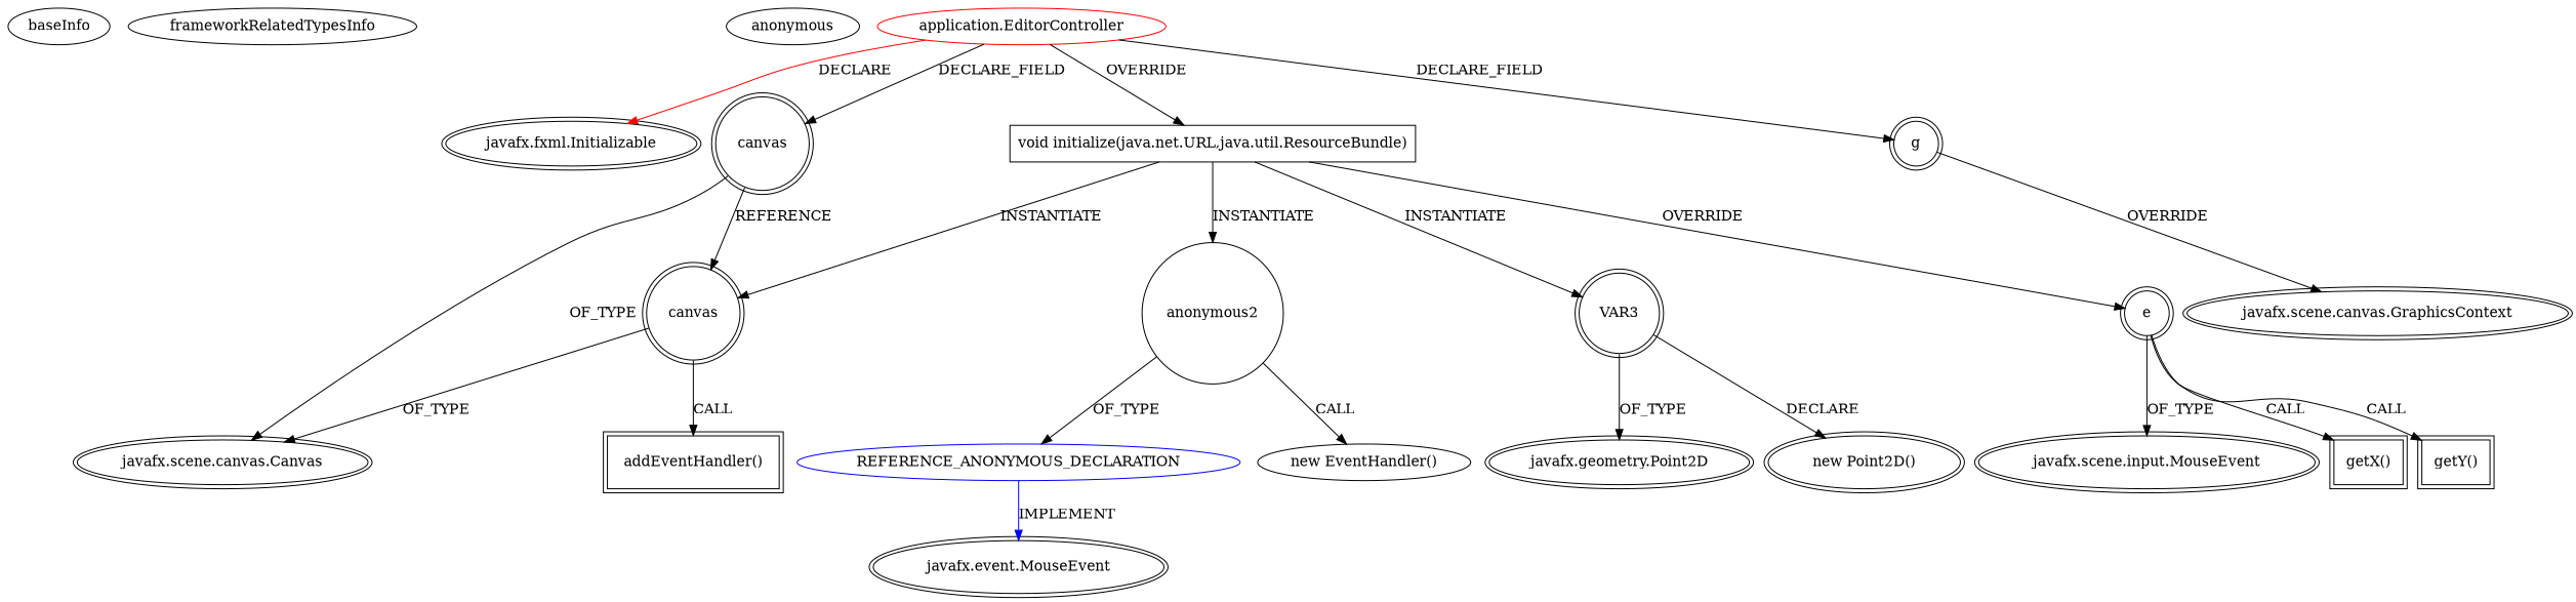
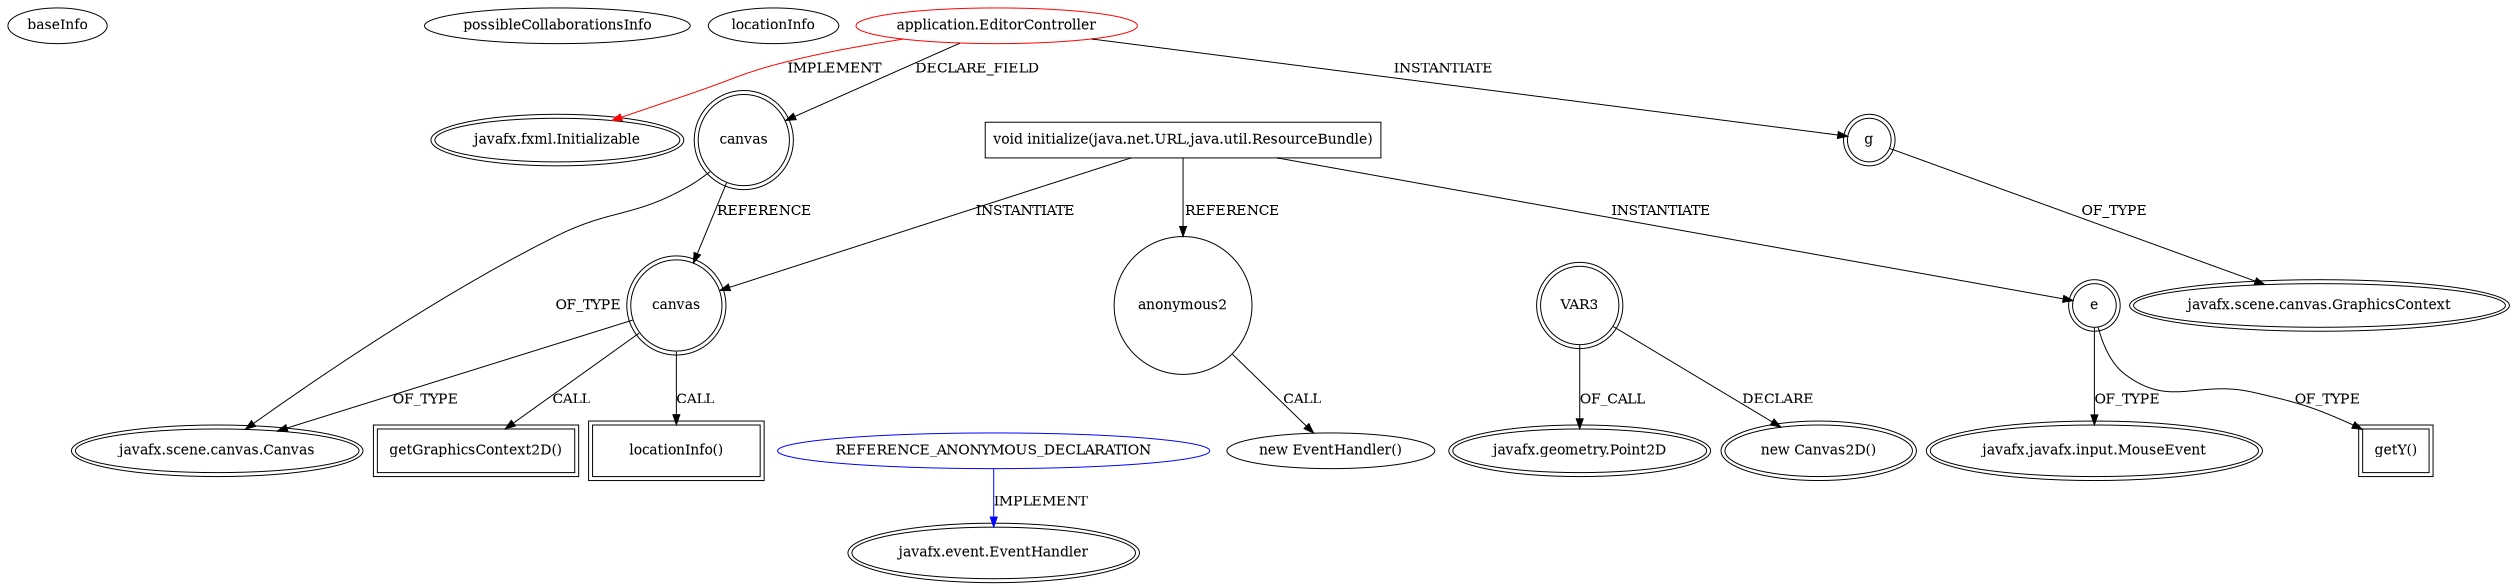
  digraph {
    node [isFrameworkType=true peripheries=2]
    baseInfo [category=extension_graph graphId=1208 isAnonymous=false possibleRelation=true isFrameworkType="" peripheries=""]
-   frameworkRelatedTypesInfo [0="javafx.fxml.Initializable" isFrameworkType="" peripheries=""]
-   locationInfo [contextSignature=EditorController filePath="/SeventhSon-CGFilters/CGFilters-master/src/application/EditorController.java" graphId=1208 projectName="SeventhSon-CGFilters" label=anonymous isFrameworkType="" peripheries=""]
+   possibleCollaborationsInfo [0="1208~OVERRIDING_METHOD_DECLARATION-INSTANTIATION-~javafx.fxml.Initializable ~javafx.event.EventHandler ~false~true" isFrameworkType="" peripheries=""]
+   locationInfo [contextSignature=EditorController filePath="/SeventhSon-CGFilters/CGFilters-master/src/application/EditorController.java" graphId=1208 projectName="SeventhSon-CGFilters" isFrameworkType="" peripheries=""]
    n5 [color=red isFrameworkType=false label="application.EditorController" vertexType=ROOT_CLIENT_CLASS_DECLARATION peripheries=""]
    n6 [label="javafx.fxml.Initializable" vertexType=FRAMEWORK_INTERFACE_TYPE]
    n7 [label=canvas shape=circle vertexType=FIELD_DECLARATION]
    n8 [label=g shape=circle vertexType=FIELD_DECLARATION]
    n9 [isFrameworkType=false label="void initialize(java.net.URL,java.util.ResourceBundle)" shape=box vertexType=OVERRIDING_METHOD_DECLARATION peripheries=""]
    n10 [label="javafx.scene.canvas.Canvas" vertexType=FRAMEWORK_CLASS_TYPE]
    n11 [label=canvas shape=circle vertexType=VARIABLE_EXPRESION]
    n12 [label="javafx.scene.canvas.GraphicsContext" vertexType=FRAMEWORK_CLASS_TYPE]
    n13 [isFrameworkType=false label=anonymous2 shape=circle vertexType=VARIABLE_EXPRESION peripheries=""]
    n14 [label=VAR3 shape=circle vertexType=VARIABLE_EXPRESION]
    n15 [label=e shape=circle vertexType=VARIABLE_EXPRESION]
-   n17 [label="addEventHandler()" shape=box vertexType=INSIDE_CALL]
+   n16 [label="getGraphicsContext2D()" shape=box vertexType=INSIDE_CALL]
+   n17 [label="locationInfo()" shape=box vertexType=INSIDE_CALL]
    n18 [color=blue isFrameworkType=false label=REFERENCE_ANONYMOUS_DECLARATION vertexType=REFERENCE_ANONYMOUS_DECLARATION peripheries=""]
    n19 [isFrameworkType=false label="new EventHandler()" vertexType=CONSTRUCTOR_CALL peripheries=""]
    n20 [label="javafx.geometry.Point2D" vertexType=FRAMEWORK_CLASS_TYPE]
-   n21 [label="new Point2D()" vertexType=CONSTRUCTOR_CALL]
-   n22 [label="javafx.scene.input.MouseEvent" vertexType=FRAMEWORK_CLASS_TYPE]
-   n23 [label="getX()" shape=box vertexType=INSIDE_CALL]
+   n21 [label="new Canvas2D()" vertexType=CONSTRUCTOR_CALL]
+   n22 [label="javafx.javafx.input.MouseEvent" vertexType=FRAMEWORK_CLASS_TYPE]
    n24 [label="getY()" shape=box vertexType=INSIDE_CALL]
-   n25 [label="javafx.event.MouseEvent" vertexType=FRAMEWORK_INTERFACE_TYPE]
-   n5 -> n6 [color=red label=DECLARE]
+   n25 [label="javafx.event.EventHandler" vertexType=FRAMEWORK_INTERFACE_TYPE]
+   n5 -> n6 [color=red label=IMPLEMENT]
    n5 -> n7 [label=DECLARE_FIELD]
-   n5 -> n8 [label=DECLARE_FIELD]
-   n5 -> n9 [label=OVERRIDE]
+   n5 -> n8 [label=INSTANTIATE]
    n7 -> n10 [label=OF_TYPE]
    n7 -> n11 [label=REFERENCE]
-   n8 -> n12 [label=OVERRIDE]
+   n8 -> n12 [label=OF_TYPE]
    n9 -> n11 [label=INSTANTIATE]
-   n9 -> n13 [label=INSTANTIATE]
-   n9 -> n14 [label=INSTANTIATE]
-   n9 -> n15 [label=OVERRIDE]
+   n9 -> n13 [label=REFERENCE]
+   n9 -> n15 [label=INSTANTIATE]
    n11 -> n10 [label=OF_TYPE]
+   n11 -> n16 [label=CALL]
    n11 -> n17 [label=CALL]
-   n13 -> n18 [label=OF_TYPE]
    n13 -> n19 [label=CALL]
-   n14 -> n20 [label=OF_TYPE]
+   n14 -> n20 [label=OF_CALL]
    n14 -> n21 [label=DECLARE]
    n15 -> n22 [label=OF_TYPE]
-   n15 -> n23 [label=CALL]
-   n15 -> n24 [label=CALL]
+   n15 -> n24 [label=OF_TYPE]
    n18 -> n25 [color=blue label=IMPLEMENT]
  }
